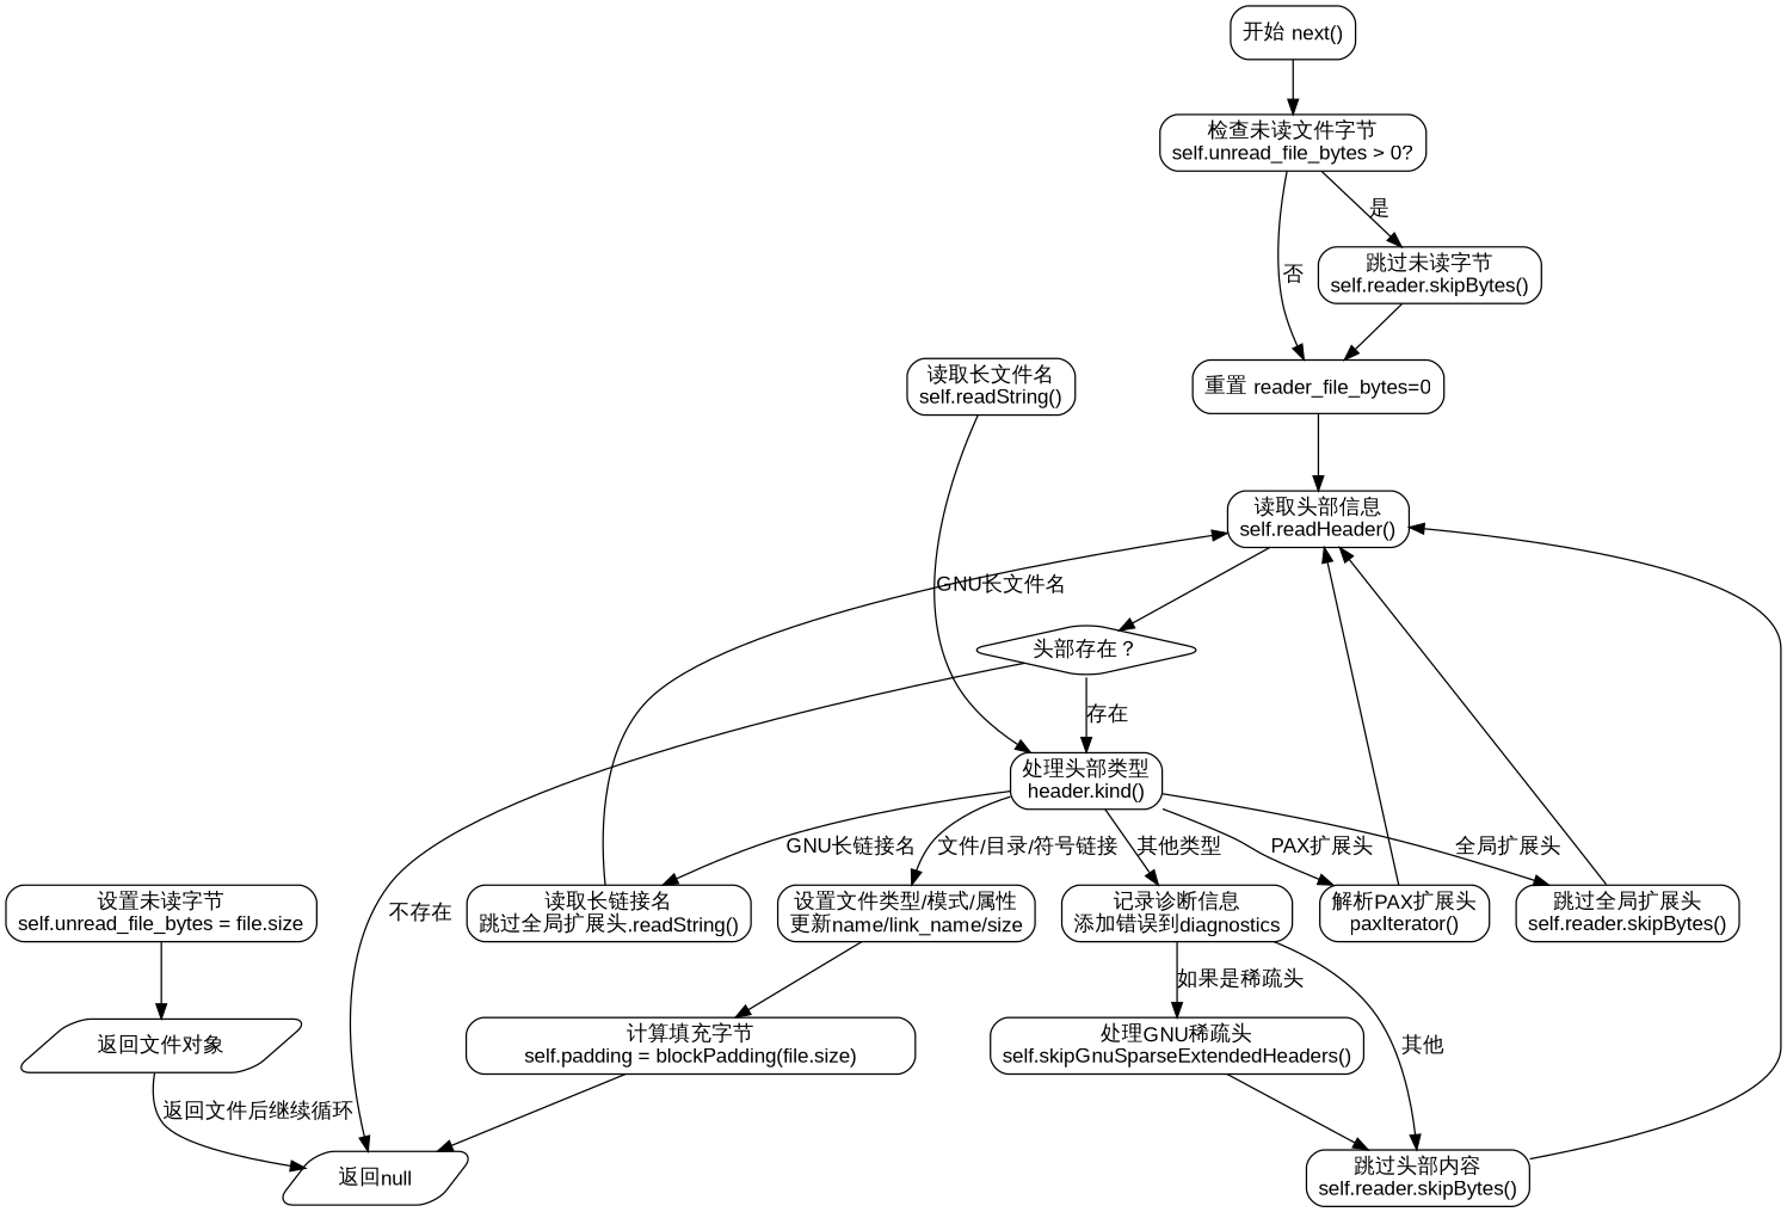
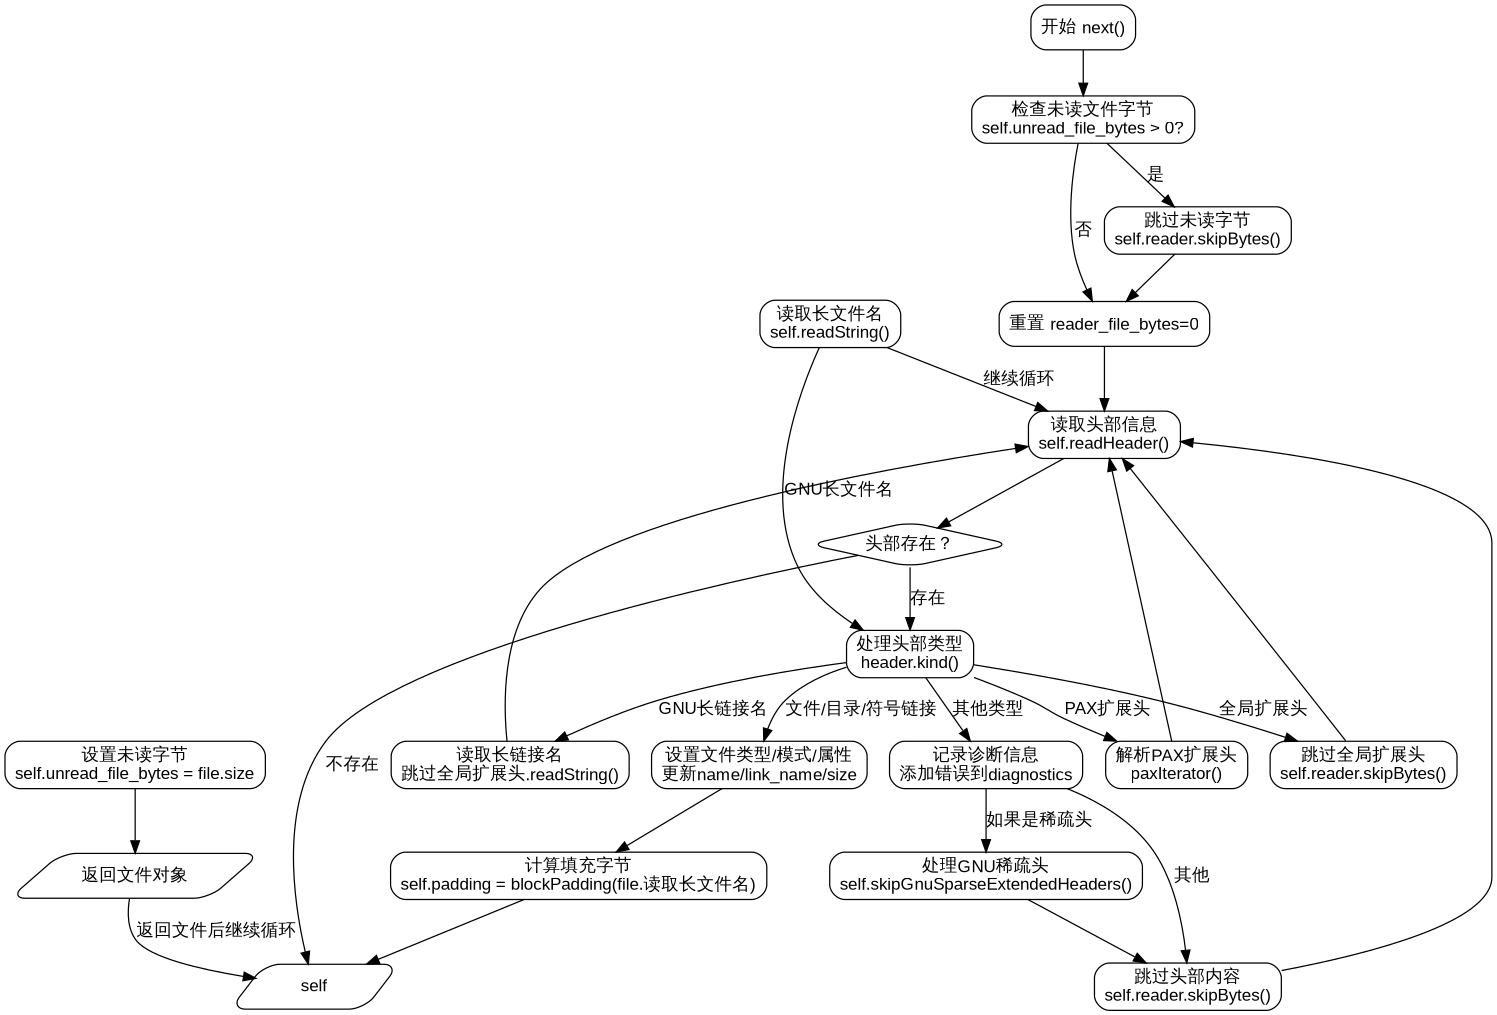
  digraph {
    rankdir=TB
    node [fontname=Arial shape=rectangle style=rounded]
    edge [fontname=Arial]
    n1 [label="开始 next()"]
    n2 [label="检查未读文件字节\nself.unread_file_bytes > 0?"]
    n3 [label="跳过未读字节\nself.reader.skipBytes()"]
    n4 [label="重置 reader_file_bytes=0"]
    n5 [label="读取头部信息\nself.readHeader()"]
    n6 [label="头部存在？" shape=diamond]
    n7 [label="处理头部类型\nheader.kind()"]
-   n8 [label="返回null" shape=parallelogram]
+   n8 [label=self shape=parallelogram]
    n9 [label="设置文件类型/模式/属性\n更新name/link_name/size"]
    n10 [label="读取长链接名\n跳过全局扩展头.readString()"]
    n11 [label="解析PAX扩展头\npaxIterator()"]
    n12 [label="跳过全局扩展头\nself.reader.skipBytes()"]
    n13 [label="记录诊断信息\n添加错误到diagnostics"]
-   n14 [label="计算填充字节\nself.padding = blockPadding(file.size)"]
+   n14 [label="计算填充字节\nself.padding = blockPadding(file.读取长文件名)"]
    n15 [label="读取长文件名\nself.readString()"]
    n16 [label="处理GNU稀疏头\nself.skipGnuSparseExtendedHeaders()"]
    n17 [label="跳过头部内容\nself.reader.skipBytes()"]
    n18 [label="设置未读字节\nself.unread_file_bytes = file.size"]
    n19 [label="返回文件对象" shape=parallelogram]
    n1 -> n2
    n2 -> n3 [label="是"]
    n2 -> n4 [label="否"]
    n3 -> n4
    n4 -> n5
    n5 -> n6
    n6 -> n7 [label="存在"]
    n6 -> n8 [label="不存在"]
    n7 -> n9 [label="文件/目录/符号链接"]
    n7 -> n10 [label="GNU长链接名"]
    n7 -> n11 [label="PAX扩展头"]
    n7 -> n12 [label="全局扩展头"]
    n7 -> n13 [label="其他类型"]
    n9 -> n14
    n10 -> n5
    n11 -> n5
    n12 -> n5
    n13 -> n16 [label="如果是稀疏头"]
    n13 -> n17 [label="其他"]
    n14 -> n8
+   n15 -> n5 [label="继续循环"]
    n15 -> n7 [label="GNU长文件名"]
    n16 -> n17
    n17 -> n5
    n18 -> n19
    n19 -> n8 [label="返回文件后继续循环"]
  }
